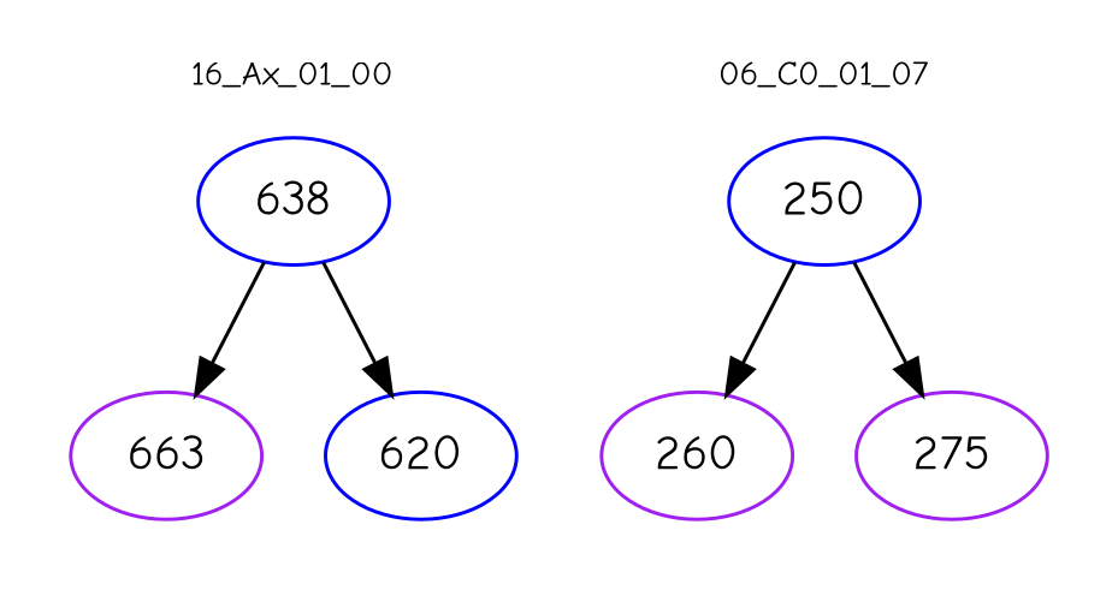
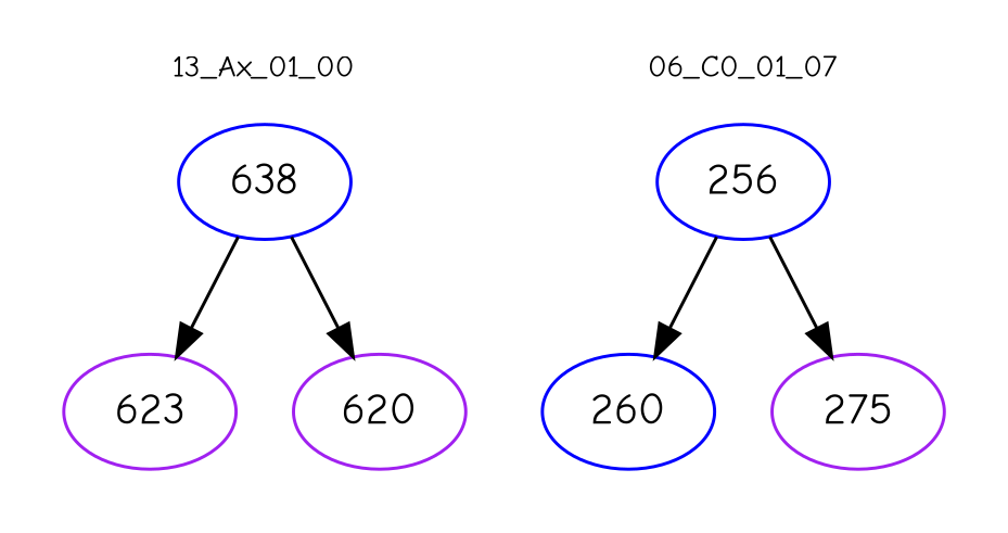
  digraph {
    fontname="Comic Neue"
    node [color=purple fontname="Comic Neue"]
    edge [color=black fontname="Comic Neue"]
    n1 [color=blue label=638]
-   n2 [label=663]
-   n3 [color=blue label=620]
-   n4 [color=blue label=250]
-   n5 [label=260]
+   n2 [label=623]
+   n3 [label=620]
+   n4 [color=blue label=256]
+   n5 [color=blue label=260]
    n6 [label=275]
    subgraph cluster_1 {
      color=white
      fontsize=10
-     label="16_Ax_01_00"
+     label="13_Ax_01_00"
      n1
      n2
      n3
    }
    subgraph cluster_2 {
      color=white
      fontsize=10
      label="06_C0_01_07"
      n4
      n5
      n6
    }
    n1 -> n2
    n1 -> n3
    n4 -> n5
    n4 -> n6
  }
